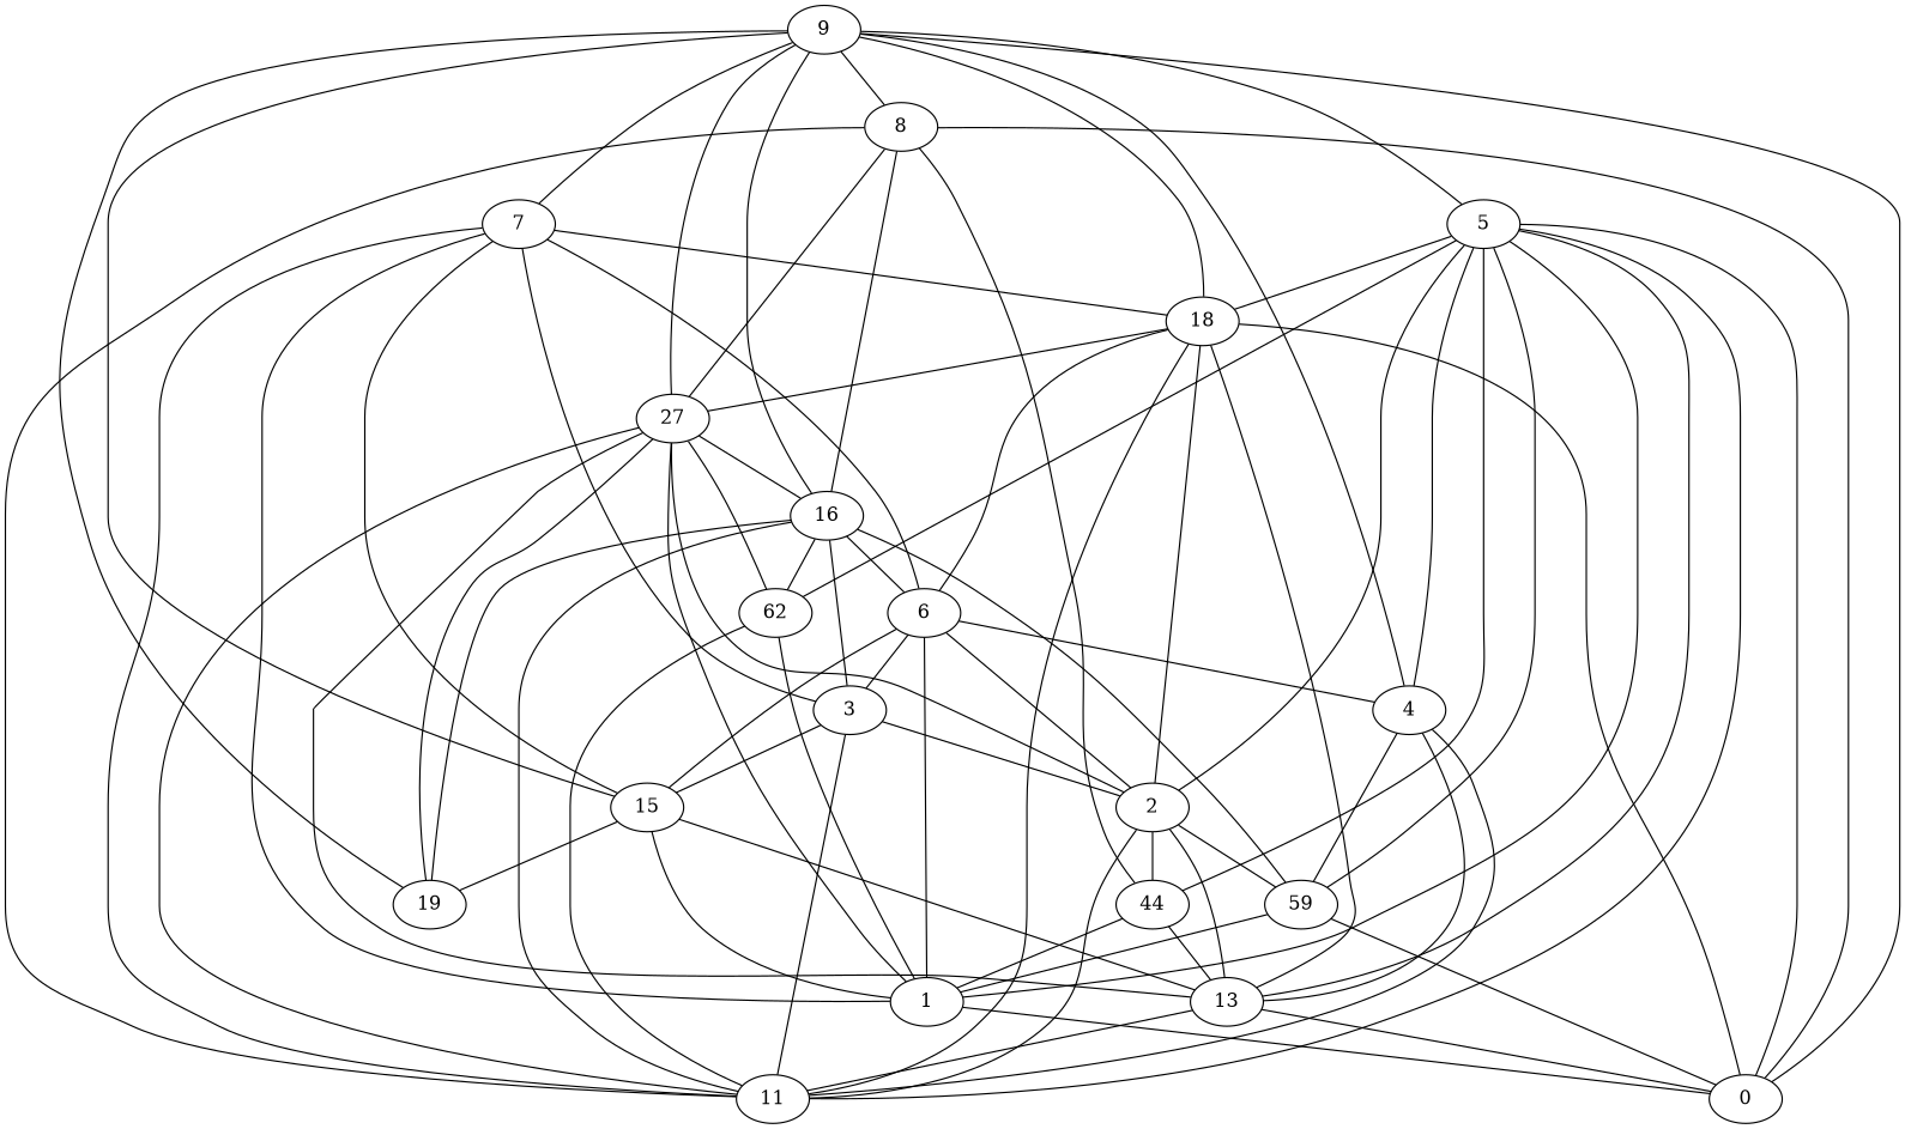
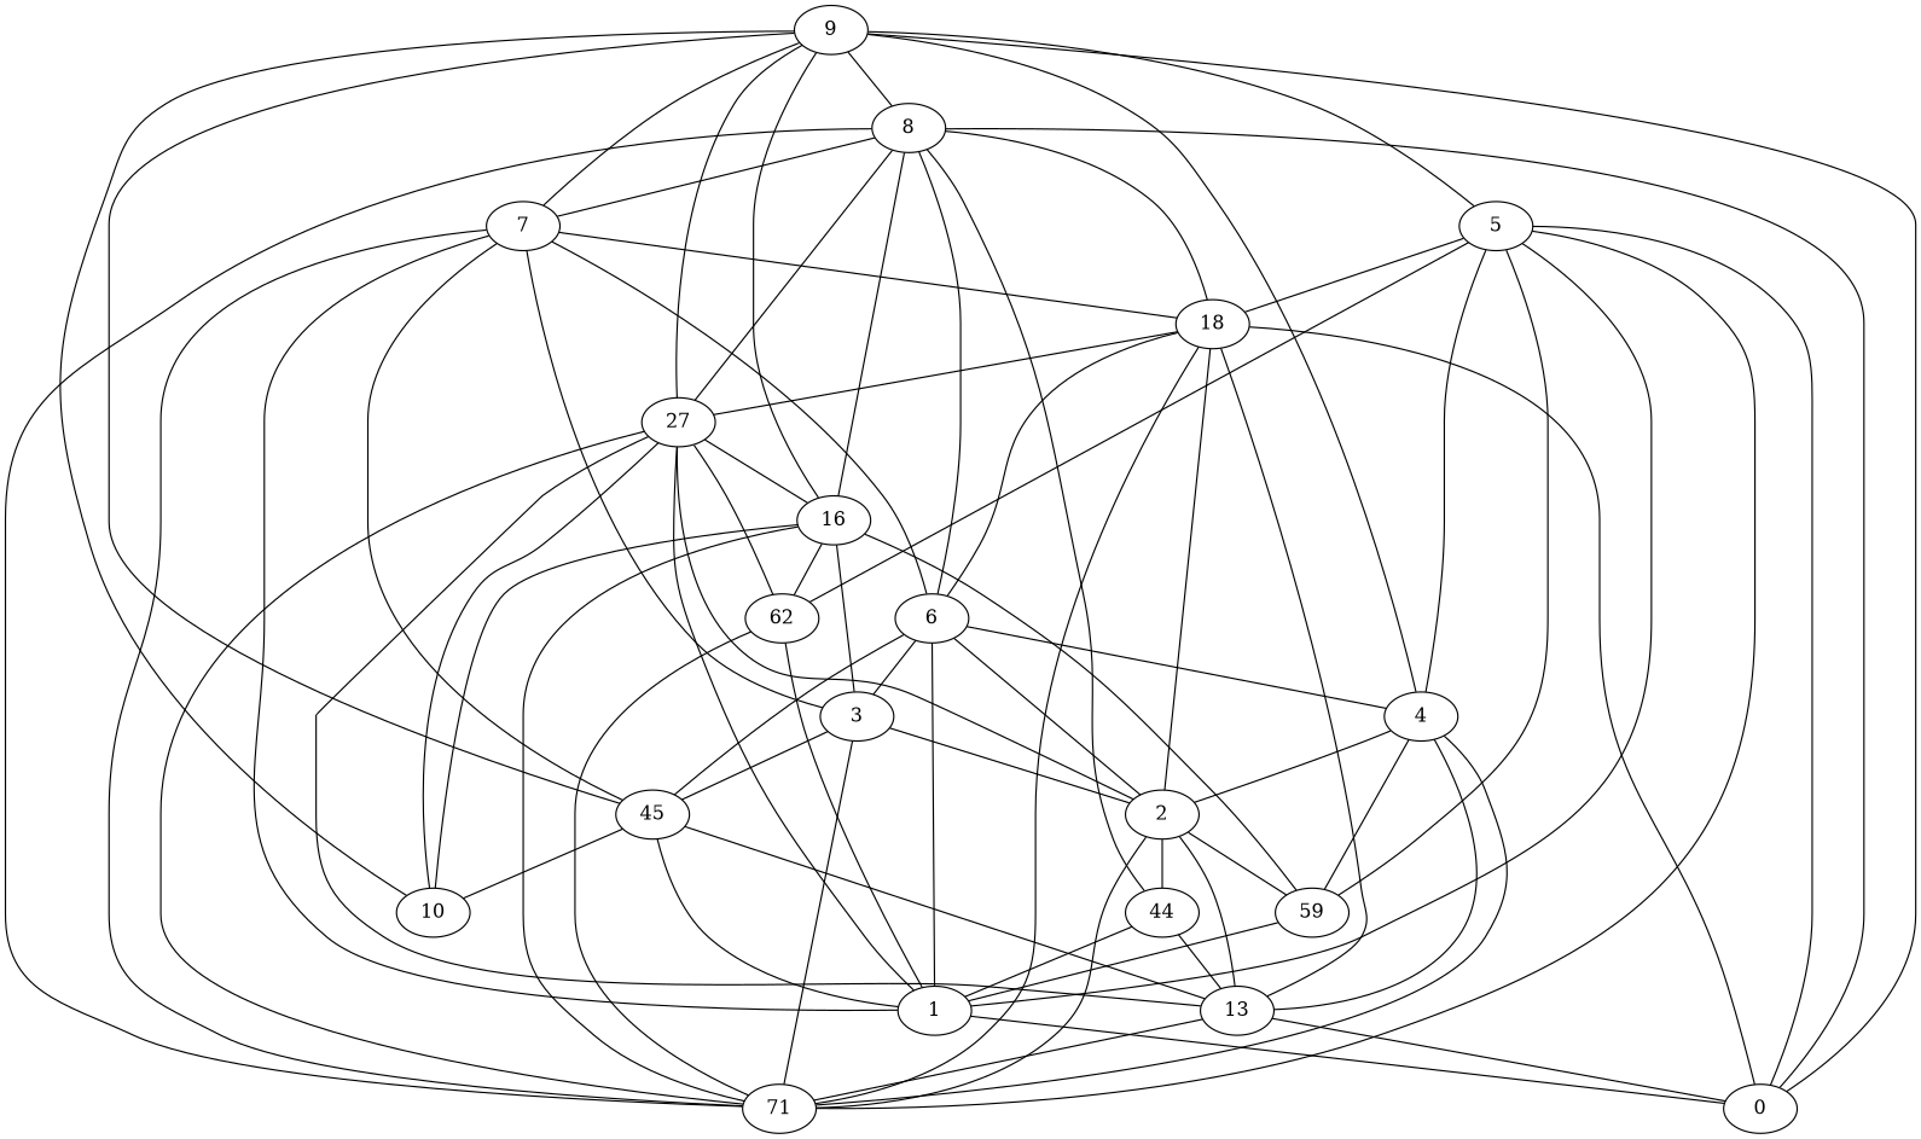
  digraph {
    edge [color=black dir=none]
    n1 [label=62]
    1
-   11
+   11 [label=71]
    0
    7
    6
    18
    3
-   15
+   15 [label=45]
    2
    4
    n12 [label=27]
    13
    16
-   10 [label=19]
+   10
    n16 [label=59]
    n17 [label=44]
    5
    9
    8
    subgraph sub_1 {
      n1
      1
      11
      0
      7
      6
      18
      3
      15
      2
      4
      n12
      13
      16
      10
      n16
      n17
      5
      9
      8
    }
    n1 -> 1
    n1 -> 11
    1 -> 0
    7 -> 1
    7 -> 11
    7 -> 6
    7 -> 18
    7 -> 3
    7 -> 15
    6 -> 1
    6 -> 18
    6 -> 3
    6 -> 15
    6 -> 2
    6 -> 4
    18 -> 11
    18 -> 0
    18 -> n12
    18 -> 13
    3 -> 11
    3 -> 15
    3 -> 2
    3 -> 16
    15 -> 1
    15 -> 13
    15 -> 10
    2 -> 11
    2 -> 18
    2 -> n12
    2 -> 13
    2 -> n16
    2 -> n17
    4 -> 11
    4 -> 13
    4 -> n16
    n12 -> n1
    n12 -> 1
    n12 -> 11
    n12 -> 13
    n12 -> 16
    n12 -> 10
    13 -> 11
    13 -> 0
    16 -> n1
    16 -> 11
    16 -> 10
    n16 -> 1
-   n16 -> 0
    n16 -> 16
    n17 -> 1
    n17 -> 13
    5 -> n1
    5 -> 1
    5 -> 11
    5 -> 0
    5 -> 18
-   5 -> 2
+   4 -> 2
    5 -> 4
-   5 -> 13
    5 -> n16
-   5 -> n17
    9 -> 0
    9 -> 7
    9 -> 15
    9 -> 4
    9 -> n12
    9 -> 16
    9 -> 10
    9 -> 5
    9 -> 8
    8 -> 11
    8 -> 0
-   16 -> 6
-   9 -> 18
+   8 -> 7
+   8 -> 6
+   8 -> 18
    8 -> n12
    8 -> 16
    8 -> n17
  }
